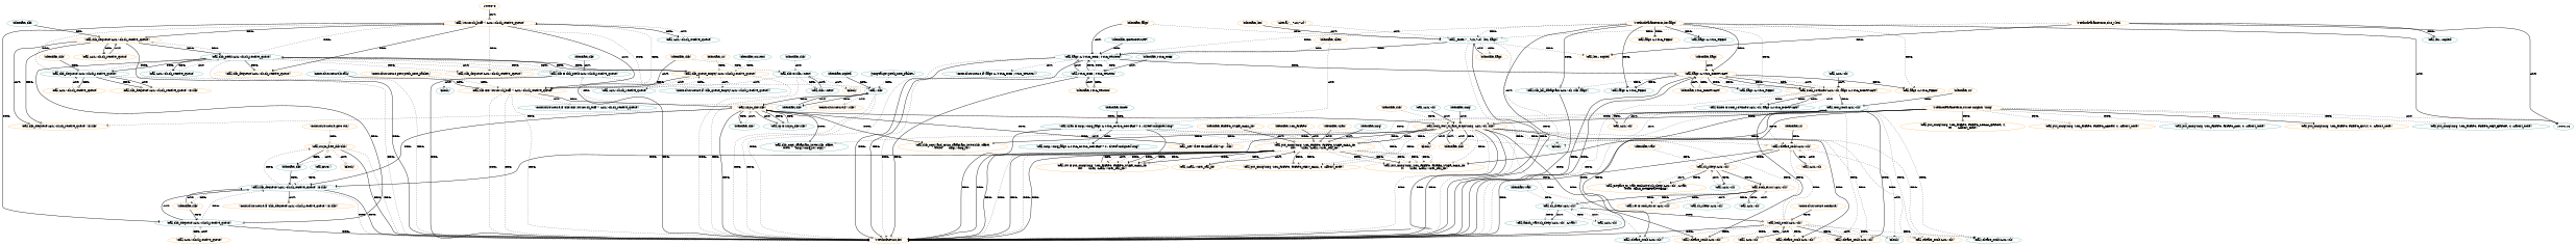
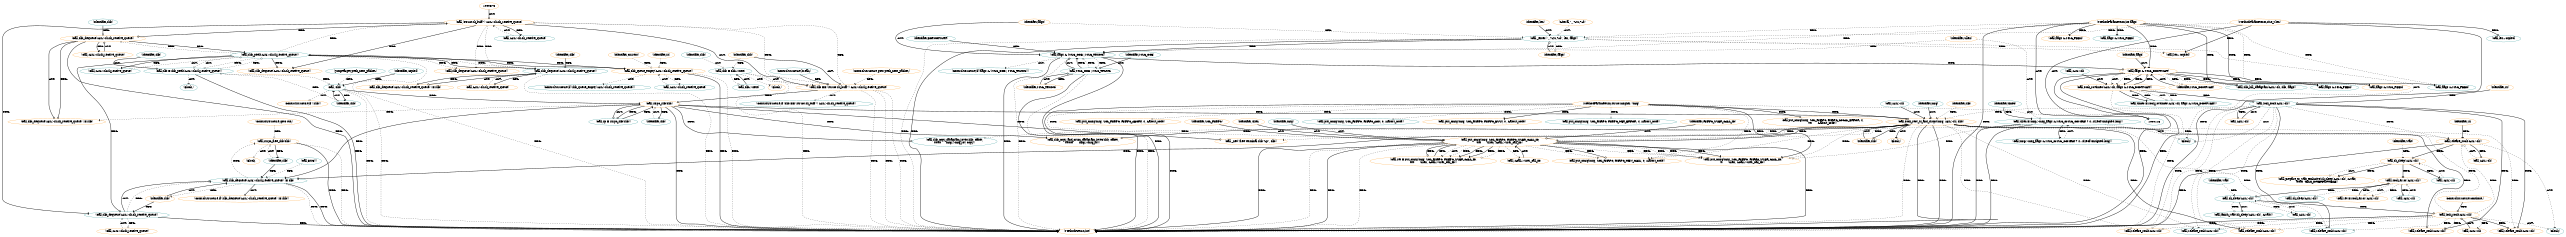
  digraph {
    node [color=darkorange]
    edge [arrowhead=odot style=bold]
    n1 [label="(Call,rxrpc_free_skb(skb))"]
    n2 [label="(MethodReturn,int)"]
    n3 [label="(Block,)"]
    n4 [color=teal label="(Identifier,skb)"]
    n5 [color=teal label="(Call,skb_dequeue(&rx->sk.sk_receive_queue) != skb)"]
    n6 [label="(ControlStructure,if (skb_dequeue(&rx->sk.sk_receive_queue) != skb))"]
    n7 [label="(Identifier,skb)"]
    n8 [color=teal label="(Call,skb_dequeue(&rx->sk.sk_receive_queue))"]
    n9 [label="(Call,&rx->sk.sk_receive_queue)"]
    n10 [label="(Call,(struct sk_buff *) &rx->sk.sk_receive_queue)"]
    n11 [label="(Call,skb_dequeue(&rx->sk.sk_receive_queue))"]
    n12 [color=teal label="(Call,skb_dequeue(&rx->sk.sk_receive_queue))"]
    n13 [label="(Call,skb == (struct sk_buff *) &rx->sk.sk_receive_queue)"]
    n14 [color=teal label="(Call,&rx->sk.sk_receive_queue)"]
    n15 [label="(Call,skb_dequeue(&rx->sk.sk_receive_queue))"]
    n16 [label="(Call,skb_dequeue(&rx->sk.sk_receive_queue))"]
    n17 [color=teal label="(Call,skb_peek(&rx->sk.sk_receive_queue))"]
    n18 [label="(Call,skb_dequeue(&rx->sk.sk_receive_queue) != skb)"]
    n19 [label="(Call,&rx->sk.sk_receive_queue)"]
    n20 [label="(Call,&rx->sk.sk_receive_queue)"]
    n21 [label="(Call,skb_dequeue(&rx->sk.sk_receive_queue) != skb)"]
    n22 [label="(Call,rxrpc_skb(skb))"]
    n23 [color=teal label="(ControlStructure,if (skb == (struct sk_buff *) &rx->sk.sk_receive_queue))"]
    n24 [label="(Call,skb_queue_empty(&rx->sk.sk_receive_queue))"]
    n25 [color=teal label="(Call,skb = skb_peek(&rx->sk.sk_receive_queue))"]
    n26 [color=teal label="(Call,&rx->sk.sk_receive_queue)"]
    n27 [color=teal label="(Call,&rx->sk.sk_receive_queue)"]
    n28 [color=teal label="(ControlStructure,if (skb_queue_empty(&rx->sk.sk_receive_queue)))"]
    n29 [color=teal label="(Call,!skb)"]
    n30 [color=teal label="(Block,)"]
    n31 [label="(Call,sock_recv_ts_and_drops(msg, &rx->sk, skb))"]
    n32 [label="(Call,put_cmsg(msg, SOL_RXRPC, RXRPC_USER_CALL_ID,\n\t\t\t\t       ullen, &call->user_call_ID))"]
    n33 [label="(Call,release_sock(&rx->sk))"]
    n34 [label="(Call,release_sock(&rx->sk))"]
    n35 [label="(Block,)"]
    n36 [label="(Call,release_sock(&rx->sk))"]
    n37 [label="(Call,put_cmsg(msg, SOL_RXRPC, RXRPC_USER_CALL_ID,\n\t\t       ullen, &call->user_call_ID))"]
    n38 [color=teal label="(Call,release_sock(&rx->sk))"]
    n39 [label="(Call,skb_copy_and_csum_datagram_iovec(skb, offset,\n\t\t\t\t\t\t\t       msg->msg_iov))"]
    n40 [label="(Call,put_cmsg(msg, SOL_RXRPC, RXRPC_NEW_CALL, 0, &abort_code))"]
    n41 [label="(Call,release_sock(&rx->sk))"]
    n42 [label="(Call,_net(\"free terminal skb %p\", skb))"]
    n43 [color=teal label="(Call,skb_copy_datagram_iovec(skb, offset,\n\t\t\t\t\t\t      msg->msg_iov, copy))"]
    n44 [color=teal label="(Call,release_sock(&rx->sk))"]
    n45 [label="(Call,release_sock(&rx->sk))"]
    n46 [label="(Identifier,skb)"]
    n47 [label="(Call,ret = put_cmsg(msg, SOL_RXRPC, RXRPC_USER_CALL_ID,\n\t\t\t\t       ullen, &call->user_call_ID))"]
    n48 [label="(Call,&call->user_call_ID)"]
    n49 [color=teal label="(Block,)"]
    n50 [label="(Call,sk_sleep(&rx->sk))"]
    n51 [label="(Call,&rx->sk)"]
    n52 [label="(MethodParameterIn,struct msghdr *msg)"]
    n53 [label="(Call,put_cmsg(msg, SOL_RXRPC, RXRPC_LOCAL_ERROR, 4,\n\t\t\t       &abort_code))"]
    n54 [label="(Call,put_cmsg(msg, SOL_RXRPC, RXRPC_ABORT, 4, &abort_code))"]
    n55 [color=teal label="(Call,put_cmsg(msg, SOL_RXRPC, RXRPC_ACK, 0, &abort_code))"]
    n56 [label="(Call,put_cmsg(msg, SOL_RXRPC, RXRPC_BUSY, 0, &abort_code))"]
    n57 [color=teal label="(Call,put_cmsg(msg, SOL_RXRPC, RXRPC_NET_ERROR, 4, &abort_code))"]
    1000116 [color=teal]
    n59 [color=teal label="(Call,ullen = msg->msg_flags & MSG_CMSG_COMPAT ? 4 : sizeof(unsigned long))"]
    n60 [color=teal label="(Call,msg->msg_flags & MSG_CMSG_COMPAT ? 4 : sizeof(unsigned long))"]
    n61 [color=teal label="(Block,)"]
    n62 [label="(Call,lock_sock(&rx->sk))"]
    n63 [label="(Call,&rx->sk)"]
    n64 [color=teal label="(Call,sk_sleep(&rx->sk))"]
    n65 [color=teal label="(Call,finish_wait(sk_sleep(&rx->sk), &wait))"]
    n66 [color=teal label="(Call,&rx->sk)"]
    n67 [label="(Call,sock_error(&rx->sk))"]
    n68 [label="(Call,ret = sock_error(&rx->sk))"]
    n69 [color=teal label="(Call,&rx->sk)"]
    n70 [color=teal label="(Call,sk_sleep(&rx->sk))"]
    n71 [color=teal label="(Call,&rx->sk)"]
    n72 [label="(Call,prepare_to_wait_exclusive(sk_sleep(&rx->sk), &wait,\n\t\t\t\t\t\t  TASK_INTERRUPTIBLE))"]
    n73 [color=teal label="(Call,lock_sock(&rx->sk))"]
    n74 [label="(Call,&rx->sk)"]
    n75 [label="(Call,sock_rcvtimeo(&rx->sk, flags & MSG_DONTWAIT))"]
    n76 [label="(Call,flags & MSG_DONTWAIT)"]
    n77 [color=teal label="(Call,timeo = sock_rcvtimeo(&rx->sk, flags & MSG_DONTWAIT))"]
    n78 [color=teal label="(Call,flags & MSG_PEEK)"]
    n79 [color=teal label="(Call,flags & MSG_PEEK)"]
    n80 [label="(Identifier,MSG_DONTWAIT)"]
    n81 [label="(Call,flags & MSG_PEEK)"]
    n82 [color=teal label="(Call,skb_kill_datagram(&rx->sk, skb, flags))"]
    n83 [color=teal label="(Call,flags & (MSG_OOB | MSG_TRUNC))"]
    n84 [color=teal label="(Call,MSG_OOB | MSG_TRUNC)"]
    n85 [color=teal label="(ControlStructure,if (flags & (MSG_OOB | MSG_TRUNC)))"]
    n86 [label="(Identifier,MSG_TRUNC)"]
    n87 [color=teal label="(Call,_enter(\",,,%zu,%d\", len, flags))"]
    n88 [label="(Identifier,flags)"]
    n89 [label="(Call,len - copied)"]
    n90 [label="(MethodParameterIn,size_t len)"]
    n91 [color=teal label="(Call,len - copied)"]
    n92 [label="(MethodParameterIn,int flags)"]
    n93 [label="(Call,flags & MSG_PEEK)"]
    n94 [color=teal label="(Call,flags & MSG_PEEK)"]
    n95 [color=teal label="(Identifier,skb)"]
    n96 [color=teal label="(Call,sp = rxrpc_skb(skb))"]
    n97 [color=teal label="(Identifier,skb)"]
    n98 [label="(ControlStructure,if (!skb))"]
    n99 [color=teal label="(Call,skb = skb->next)"]
    n100 [color=teal label="(Call,skb->next)"]
    n101 [label="(Block,)"]
    n102 [color=teal label="(Identifier,timeo)"]
    n103 [color=teal label="(Identifier,skb)"]
    n104 [label="(Literal,\",,,%zu,%d\")"]
    n105 [label="(Identifier,RXRPC_USER_CALL_ID)"]
    n106 [label="(Identifier,len)"]
    n107 [label="(Identifier,SOL_RXRPC)"]
    n108 [label="(Identifier,skb)"]
    n109 [label="(Identifier,skb)"]
    n110 [label="(Identifier,ullen)"]
    n111 [label="(Identifier,flags)"]
    n112 [color=teal label="(Call,BUG())"]
    n113 [color=teal label="(Identifier,wait)"]
    n114 [label="(Identifier,ullen)"]
    n115 [color=teal label="(JumpTarget,peek_next_packet:)"]
    n116 [color=teal label="(Identifier,skb)"]
    n117 [label="(Identifier,rx)"]
    n118 [label="(Identifier,flags)"]
    n119 [label="(ControlStructure,continue;)"]
    n120 [label="(Identifier,rx)"]
    n121 [label="(ControlStructure,goto out;)"]
    n122 [color=teal label="(Identifier,msg)"]
    n123 [label="(Identifier,wait)"]
    n124 [color=teal label="(Call,&rx->sk)"]
    n125 [color=teal label="(ControlStructure,break;)"]
    n126 [color=teal label="(Identifier,MSG_OOB)"]
    n127 [color=teal label="(Identifier,skb)"]
-   n128 [color=teal label="(Identifier,current)"]
+   n128 [label="(Identifier,current)"]
    n129 [color=teal label="(Identifier,copied)"]
    n130 [color=teal label="(Identifier,msg)"]
    n131 [label="(ControlStructure,goto peek_next_packet;)"]
    n132 [color=teal label="(Call,&rx->sk)"]
    n133 [label="(Identifier,rx)"]
    n134 [color=teal label="(Identifier,EOPNOTSUPP)"]
    n135 [label="(Identifier,skb)"]
    1000673
    n1 -> n2 [arrowhead=tee label="DDG: " style=dashed]
    n1 -> n2 [label="DDG: "]
    n1 -> n3 [label="AST: " style=dashed]
    n1 -> n4 [arrowhead=tee label="CFG: "]
    n4 -> n1 [label="AST: " style=dashed]
    n4 -> n5 [arrowhead=tee label="CFG: "]
    n5 -> n1 [arrowhead=tee label="DDG: " style=dashed]
    n5 -> n2 [label="DDG: " style=dashed]
    n5 -> n2 [label="DDG: "]
    n5 -> n6 [label="AST: "]
    n5 -> n7 [arrowhead=tee label="CFG: " style=dashed]
    n7 -> n5 [arrowhead=tee label="AST: "]
    n7 -> n8 [arrowhead=tee label="CFG: "]
    n8 -> n2 [label="DDG: "]
    n8 -> n5 [label="AST: "]
    n8 -> n5 [arrowhead=tee label="DDG: " style=dashed]
    n8 -> n9 [label="CFG: " style=dashed]
    n9 -> n8 [label="AST: " style=dashed]
    n10 -> n8 [arrowhead=tee label="DDG: "]
    n10 -> n11 [label="DDG: "]
    n10 -> n12 [label="DDG: " style=dashed]
    n10 -> n13 [arrowhead=tee label="AST: "]
    n10 -> n13 [label="DDG: " style=dashed]
    n10 -> n14 [arrowhead=tee label="CFG: "]
    n10 -> n15 [arrowhead=tee label="DDG: " style=dashed]
    n10 -> n16 [arrowhead=tee label="DDG: "]
    n11 -> n2 [label="DDG: "]
    n11 -> n17 [arrowhead=tee label="DDG: "]
    n11 -> n18 [label="AST: "]
    n11 -> n18 [label="DDG: "]
    n11 -> n19 [arrowhead=tee label="CFG: "]
    n12 -> n2 [label="DDG: " style=dashed]
    n12 -> n17 [label="DDG: " style=dashed]
    n12 -> n20 [label="CFG: "]
    n12 -> n21 [label="AST: "]
    n12 -> n21 [label="DDG: "]
    n13 -> n2 [label="DDG: " style=dashed]
    n13 -> n2 [label="DDG: " style=dashed]
    n13 -> n2 [label="DDG: " style=dashed]
    n13 -> n10 [label="CFG: " style=dashed]
    n13 -> n22 [label="DDG: "]
    n13 -> n23 [label="AST: " style=dashed]
    n14 -> n10 [arrowhead=tee label="AST: " style=dashed]
    n17 -> n2 [label="DDG: " style=dashed]
    n17 -> n8 [label="DDG: "]
    n17 -> n10 [arrowhead=tee label="DDG: " style=dashed]
    n17 -> n11 [label="DDG: " style=dashed]
    n17 -> n12 [arrowhead=tee label="DDG: "]
    n17 -> n15 [arrowhead=tee label="DDG: " style=dashed]
    n17 -> n16 [label="DDG: "]
    n17 -> n24 [arrowhead=tee label="DDG: "]
    n17 -> n25 [label="AST: " style=dashed]
    n17 -> n25 [label="DDG: " style=dashed]
    n17 -> n26 [arrowhead=tee label="CFG: "]
    n19 -> n11 [label="AST: "]
    n20 -> n12 [arrowhead=tee label="AST: " style=dashed]
    n22 -> n2 [arrowhead=tee label="DDG: "]
    n22 -> n5 [arrowhead=tee label="DDG: "]
    n22 -> n18 [arrowhead=tee label="DDG: " style=dashed]
    n22 -> n31 [label="DDG: "]
    n22 -> n39 [arrowhead=tee label="DDG: "]
    n22 -> n42 [label="DDG: "]
    n22 -> n43 [label="DDG: "]
    n22 -> n95 [label="CFG: "]
    n22 -> n96 [label="AST: "]
    n22 -> n96 [label="DDG: "]
    n24 -> n2 [label="DDG: "]
    n24 -> n2 [arrowhead=tee label="DDG: " style=dashed]
    n24 -> n17 [label="DDG: "]
    n24 -> n27 [arrowhead=tee label="CFG: " style=dashed]
    n24 -> n28 [arrowhead=tee label="AST: " style=dashed]
    n25 -> n2 [label="DDG: "]
    n25 -> n17 [label="CFG: " style=dashed]
    n25 -> n29 [label="DDG: " style=dashed]
    n25 -> n30 [arrowhead=tee label="AST: " style=dashed]
    n26 -> n17 [label="AST: " style=dashed]
    n27 -> n24 [arrowhead=tee label="AST: " style=dashed]
    n29 -> n2 [label="DDG: " style=dashed]
    n29 -> n2 [label="DDG: " style=dashed]
    n29 -> n22 [arrowhead=tee label="DDG: "]
    n29 -> n97 [arrowhead=tee label="CFG: "]
    n29 -> n98 [label="AST: " style=dashed]
    n31 -> n2 [label="DDG: "]
    n31 -> n2 [label="DDG: " style=dashed]
    n31 -> n2 [label="DDG: "]
    n31 -> n5 [arrowhead=tee label="DDG: "]
    n31 -> n32 [label="DDG: " style=dashed]
    n31 -> n33 [label="DDG: " style=dashed]
    n31 -> n34 [arrowhead=tee label="DDG: "]
    n31 -> n35 [arrowhead=tee label="AST: "]
    n31 -> n36 [arrowhead=tee label="DDG: " style=dashed]
    n31 -> n37 [label="DDG: " style=dashed]
    n31 -> n38 [arrowhead=tee label="DDG: " style=dashed]
    n31 -> n39 [label="DDG: "]
    n31 -> n40 [arrowhead=tee label="DDG: " style=dashed]
    n31 -> n41 [label="DDG: "]
    n31 -> n42 [arrowhead=tee label="DDG: " style=dashed]
    n31 -> n43 [label="DDG: " style=dashed]
    n31 -> n44 [arrowhead=tee label="DDG: " style=dashed]
    n31 -> n45 [label="DDG: " style=dashed]
    n31 -> n46 [label="CFG: "]
    n32 -> n2 [arrowhead=tee label="DDG: "]
    n32 -> n2 [label="DDG: " style=dashed]
    n32 -> n2 [label="DDG: "]
    n32 -> n2 [arrowhead=tee label="DDG: "]
    n32 -> n2 [label="DDG: " style=dashed]
    n32 -> n31 [label="DDG: "]
    n32 -> n37 [arrowhead=tee label="DDG: "]
    n32 -> n37 [arrowhead=tee label="DDG: " style=dashed]
    n32 -> n37 [label="DDG: " style=dashed]
    n32 -> n37 [arrowhead=tee label="DDG: " style=dashed]
    n32 -> n37 [arrowhead=tee label="DDG: " style=dashed]
    n32 -> n40 [arrowhead=tee label="DDG: " style=dashed]
    n32 -> n40 [label="DDG: "]
    n32 -> n47 [arrowhead=tee label="AST: " style=dashed]
    n32 -> n47 [arrowhead=tee label="DDG: " style=dashed]
    n32 -> n47 [arrowhead=tee label="DDG: "]
    n32 -> n47 [arrowhead=tee label="DDG: "]
    n32 -> n47 [label="DDG: " style=dashed]
    n32 -> n47 [label="DDG: "]
    n32 -> n48 [arrowhead=tee label="CFG: " style=dashed]
    n33 -> n2 [arrowhead=tee label="DDG: "]
    n33 -> n49 [arrowhead=tee label="AST: " style=dashed]
    n33 -> n50 [label="DDG: "]
    n33 -> n51 [label="CFG: "]
    n46 -> n31 [arrowhead=tee label="AST: "]
    n47 -> n32 [label="CFG: "]
    n48 -> n32 [arrowhead=tee label="AST: "]
    n50 -> n67 [arrowhead=tee label="DDG: "]
    n50 -> n71 [arrowhead=tee label="CFG: "]
    n50 -> n72 [label="AST: " style=dashed]
    n50 -> n72 [arrowhead=tee label="DDG: "]
    n51 -> n33 [label="AST: " style=dashed]
    n52 -> n2 [arrowhead=tee label="DDG: "]
    n52 -> n31 [label="DDG: "]
    n52 -> n32 [label="DDG: " style=dashed]
    n52 -> n37 [arrowhead=tee label="DDG: "]
    n52 -> n40 [arrowhead=tee label="DDG: " style=dashed]
    n52 -> n53 [label="DDG: "]
    n52 -> n54 [label="DDG: " style=dashed]
    n52 -> n55 [label="DDG: " style=dashed]
    n52 -> n56 [arrowhead=tee label="DDG: "]
    n52 -> n57 [label="DDG: " style=dashed]
    n52 -> 1000116 [label="AST: " style=dashed]
    n59 -> n2 [label="DDG: "]
    n59 -> n2 [label="DDG: "]
    n59 -> n32 [arrowhead=tee label="DDG: " style=dashed]
    n59 -> n37 [label="DDG: " style=dashed]
    n59 -> n60 [arrowhead=tee label="CFG: "]
    n59 -> n61 [label="AST: " style=dashed]
    n60 -> n59 [arrowhead=tee label="AST: " style=dashed]
    n62 -> n2 [label="DDG: "]
    n62 -> n31 [label="DDG: " style=dashed]
    n62 -> n33 [label="DDG: " style=dashed]
    n62 -> n34 [label="DDG: " style=dashed]
    n62 -> n36 [label="DDG: "]
    n62 -> n38 [label="DDG: " style=dashed]
    n62 -> n41 [label="DDG: " style=dashed]
    n62 -> n44 [arrowhead=tee label="DDG: " style=dashed]
    n62 -> n45 [label="DDG: " style=dashed]
    n62 -> n49 [label="AST: " style=dashed]
    n62 -> n63 [arrowhead=tee label="CFG: " style=dashed]
    n63 -> n62 [label="AST: "]
    n64 -> n62 [label="DDG: "]
    n64 -> n65 [label="AST: "]
    n64 -> n65 [label="DDG: " style=dashed]
    n64 -> n66 [arrowhead=tee label="CFG: " style=dashed]
    n66 -> n64 [arrowhead=tee label="AST: " style=dashed]
    n67 -> n64 [label="DDG: "]
    n67 -> n68 [label="AST: " style=dashed]
    n67 -> n68 [arrowhead=tee label="DDG: " style=dashed]
    n67 -> n69 [label="CFG: "]
    n67 -> n70 [label="DDG: " style=dashed]
    n68 -> n67 [label="CFG: "]
    n69 -> n67 [label="AST: " style=dashed]
    n71 -> n50 [arrowhead=tee label="AST: " style=dashed]
    n73 -> n2 [arrowhead=tee label="DDG: " style=dashed]
    n73 -> n31 [arrowhead=tee label="DDG: " style=dashed]
    n73 -> n33 [arrowhead=tee label="DDG: " style=dashed]
    n73 -> n34 [label="DDG: " style=dashed]
    n73 -> n36 [label="DDG: "]
    n73 -> n38 [label="DDG: "]
    n73 -> n41 [label="DDG: "]
    n73 -> n44 [arrowhead=tee label="DDG: " style=dashed]
    n73 -> n45 [label="DDG: " style=dashed]
    n73 -> n61 [arrowhead=tee label="AST: " style=dashed]
    n73 -> n74 [label="CFG: "]
    n74 -> n73 [label="AST: "]
    n75 -> n2 [label="DDG: " style=dashed]
    n75 -> n73 [label="DDG: "]
    n75 -> n76 [label="CFG: "]
    n75 -> n77 [label="AST: " style=dashed]
    n75 -> n77 [label="DDG: " style=dashed]
    n75 -> n77 [arrowhead=tee label="DDG: "]
    n76 -> n2 [arrowhead=tee label="DDG: "]
    n76 -> n2 [arrowhead=tee label="DDG: "]
    n76 -> n75 [arrowhead=tee label="AST: " style=dashed]
    n76 -> n75 [arrowhead=tee label="DDG: " style=dashed]
    n76 -> n75 [arrowhead=tee label="DDG: "]
    n76 -> n78 [arrowhead=tee label="DDG: "]
    n76 -> n79 [arrowhead=tee label="DDG: "]
    n76 -> n80 [label="CFG: " style=dashed]
    n76 -> n81 [arrowhead=tee label="DDG: "]
    n76 -> n82 [arrowhead=tee label="DDG: " style=dashed]
    n77 -> n75 [label="CFG: "]
    n80 -> n76 [arrowhead=tee label="AST: "]
    n83 -> n2 [label="DDG: "]
    n83 -> n2 [label="DDG: "]
    n83 -> n2 [arrowhead=tee label="DDG: " style=dashed]
    n83 -> n76 [label="DDG: "]
    n83 -> n84 [arrowhead=tee label="CFG: " style=dashed]
    n83 -> n85 [arrowhead=tee label="AST: " style=dashed]
    n84 -> n2 [arrowhead=tee label="DDG: " style=dashed]
    n84 -> n2 [label="DDG: "]
    n84 -> n83 [label="AST: "]
    n84 -> n83 [arrowhead=tee label="DDG: "]
    n84 -> n83 [label="DDG: " style=dashed]
    n84 -> n86 [label="CFG: "]
    n86 -> n84 [label="AST: "]
    n87 -> n2 [label="DDG: " style=dashed]
    n87 -> n2 [arrowhead=tee label="DDG: "]
    n87 -> n61 [arrowhead=tee label="AST: " style=dashed]
    n87 -> n83 [arrowhead=tee label="DDG: "]
    n87 -> n88 [label="CFG: " style=dashed]
    n87 -> n89 [arrowhead=tee label="DDG: " style=dashed]
    n88 -> n87 [label="AST: "]
-   n82 -> n2 [arrowhead=tee label="DDG: "]
+   n90 -> n2 [arrowhead=tee label="DDG: "]
    n90 -> 1000116 [label="AST: "]
    n90 -> n87 [label="DDG: " style=dashed]
    n90 -> n89 [arrowhead=tee label="DDG: "]
    n90 -> n91 [label="DDG: "]
    n92 -> n2 [arrowhead=tee label="DDG: "]
    n92 -> 1000116 [label="AST: "]
    n92 -> n76 [arrowhead=tee label="DDG: "]
    n92 -> n78 [arrowhead=tee label="DDG: "]
    n92 -> n79 [label="DDG: " style=dashed]
    n92 -> n81 [arrowhead=tee label="DDG: " style=dashed]
    n92 -> n82 [label="DDG: "]
    n92 -> n83 [label="DDG: " style=dashed]
    n92 -> n87 [arrowhead=tee label="DDG: " style=dashed]
    n92 -> n93 [arrowhead=tee label="DDG: "]
    n92 -> n94 [arrowhead=tee label="DDG: "]
    n95 -> n22 [label="AST: " style=dashed]
    n96 -> n22 [arrowhead=tee label="CFG: "]
    n97 -> n25 [label="CFG: " style=dashed]
    n97 -> n29 [arrowhead=tee label="AST: "]
    n99 -> n2 [arrowhead=tee label="DDG: " style=dashed]
    n99 -> n13 [arrowhead=tee label="AST: " style=dashed]
    n99 -> n100 [label="CFG: " style=dashed]
    n99 -> n101 [arrowhead=tee label="AST: " style=dashed]
    n100 -> n99 [label="AST: "]
    n102 -> n59 [arrowhead=tee label="CFG: "]
    n103 -> n25 [label="AST: "]
    n104 -> n87 [label="AST: " style=dashed]
    n105 -> n32 [label="AST: "]
    n106 -> n87 [arrowhead=tee label="AST: "]
    n107 -> n32 [label="AST: "]
    n108 -> n31 [arrowhead=tee label="CFG: " style=dashed]
    n109 -> n13 [label="AST: "]
    n109 -> n99 [arrowhead=tee label="CFG: " style=dashed]
    n110 -> n32 [label="AST: "]
    n111 -> n76 [arrowhead=tee label="AST: "]
    n112 -> n5 [arrowhead=tee label="CFG: " style=dashed]
    n113 -> n64 [arrowhead=tee label="CFG: " style=dashed]
    n114 -> n59 [label="AST: " style=dashed]
    n114 -> n83 [arrowhead=tee label="CFG: " style=dashed]
    n115 -> n29 [arrowhead=tee label="CFG: " style=dashed]
    n116 -> n99 [label="AST: " style=dashed]
    n117 -> n33 [arrowhead=tee label="CFG: "]
    n118 -> n83 [arrowhead=tee label="AST: "]
    n118 -> n87 [arrowhead=tee label="CFG: " style=dashed]
    n119 -> n62 [label="CFG: "]
    n120 -> n73 [label="CFG: "]
    n121 -> n1 [label="CFG: " style=dashed]
    n122 -> n32 [label="AST: "]
    n123 -> n50 [arrowhead=tee label="CFG: " style=dashed]
    n124 -> n31 [arrowhead=tee label="AST: "]
    n125 -> n13 [label="CFG: "]
    n126 -> n84 [label="AST: "]
    n127 -> n11 [label="CFG: "]
    n128 -> n24 [label="CFG: " style=dashed]
    n129 -> n29 [arrowhead=tee label="CFG: "]
    n130 -> n31 [arrowhead=tee label="AST: "]
    n131 -> n13 [arrowhead=tee label="CFG: " style=dashed]
    n132 -> n75 [arrowhead=tee label="AST: "]
    n133 -> n24 [label="CFG: " style=dashed]
    n134 -> n83 [arrowhead=tee label="CFG: "]
    n135 -> n12 [label="CFG: "]
    1000673 -> n10 [label="AST: "]
  }
